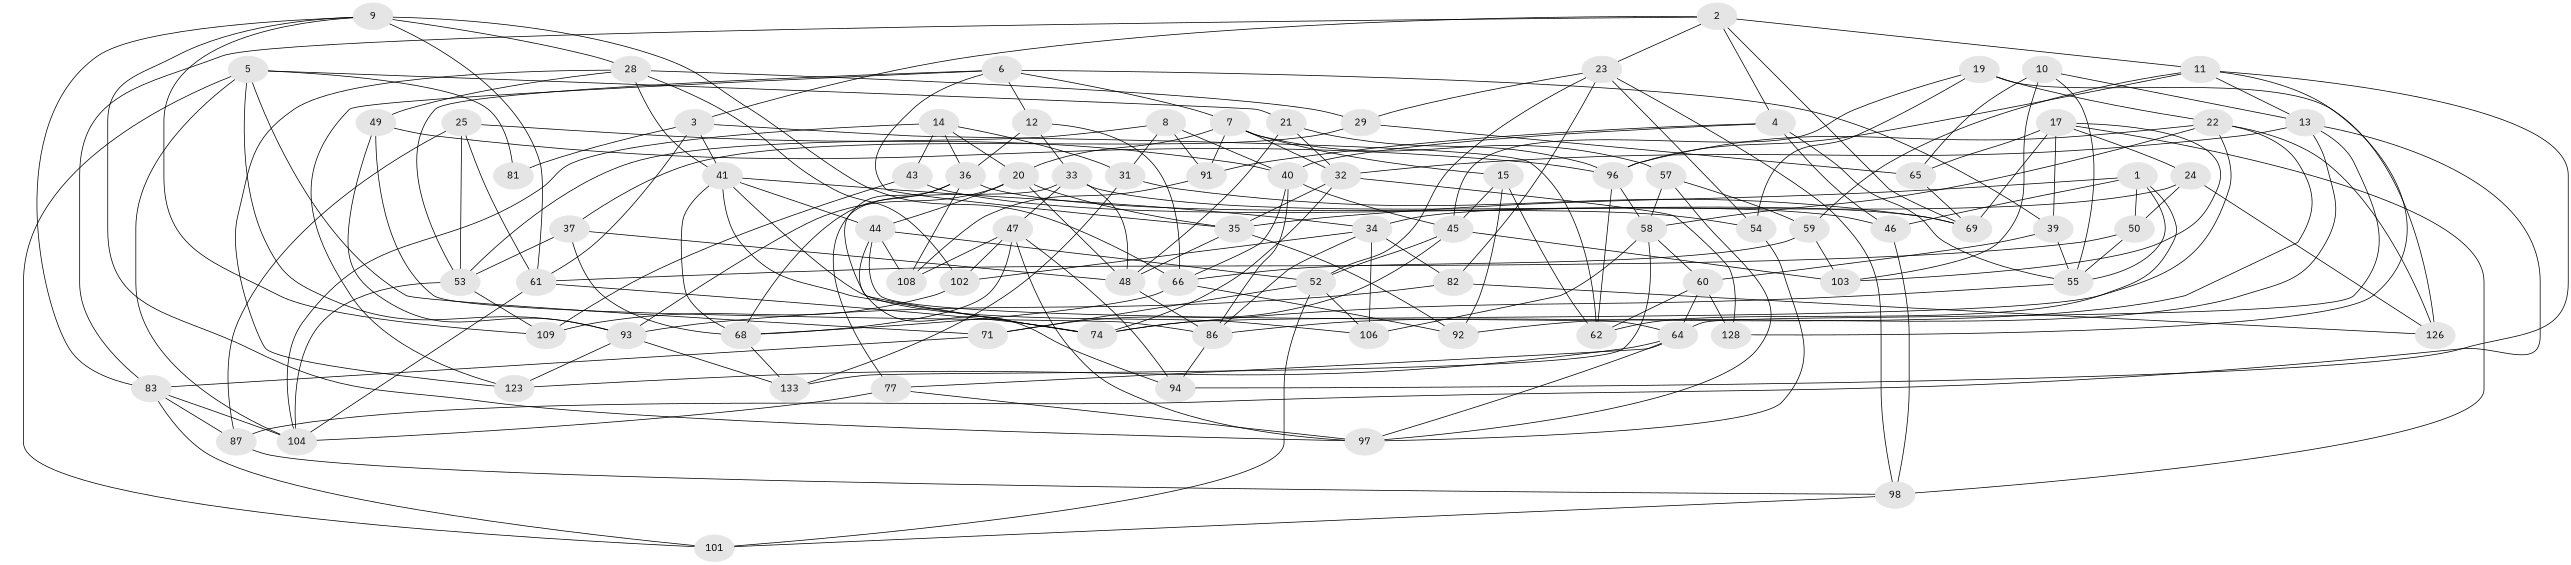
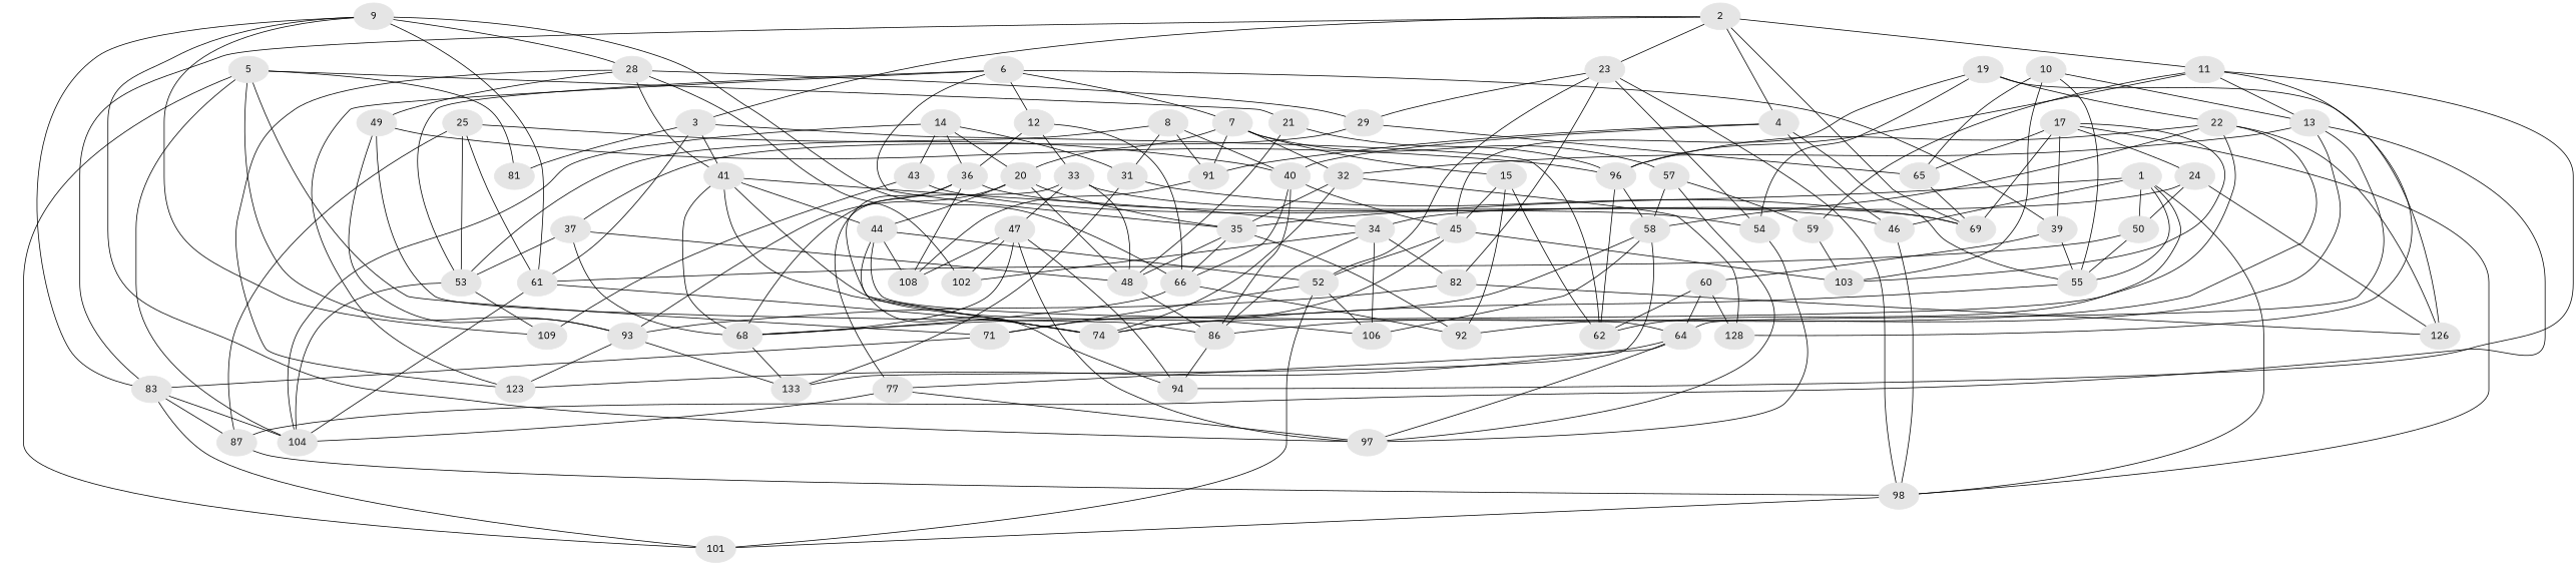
  graph {
    fontname="IBM Plex Sans"
    node [color=gray90 fontname="IBM Plex Sans" style=filled]
    edge [fontname="IBM Plex Sans"]
    1 [super="+79"]
    35 [super="+114"]
    46 [super="+76"]
    50
    55 [super="+132"]
    62 [super="+120"]
    98 [super="+115"]
    92
    48 [super="+70"]
    61 [super="+107"]
    n11 [label=74 super="+89"]
    101
    2 [super="+116"]
    3 [super="+18"]
    4 [super="+16"]
    11 [super="+113"]
    23 [super="+26"]
    69 [super="+75"]
    83 [super="+122"]
    41 [super="+112"]
    81
    40 [super="+125"]
    91
    13 [super="+72"]
    n25 [label=96 super="+99"]
    59
    94
    128
    54
    29
    52 [super="+105"]
    82
    104 [super="+110"]
    87
    34 [super="+42"]
    44 [super="+51"]
    106
    n38 [label=68 super="+121"]
    86 [super="+117"]
    102
    66 [super="+131"]
    45 [super="+80"]
    108
    5 [super="+73"]
    21
    71
    93 [super="+111"]
    32 [super="+63"]
    123
    133
    6 [super="+129"]
    7 [super="+90"]
    12
    39
    53 [super="+84"]
    15
    20 [super="+74"]
    57
    33 [super="+38"]
    36 [super="+118"]
    60 [super="+100"]
    109
    97 [super="+119"]
    58 [super="+96"]
    8
    31
    9 [super="+85"]
    28 [super="+130"]
    49 [super="+124"]
    64 [super="+67"]
    10
    65
    103
    47 [super="+68"]
    77
    14 [super="+27"]
    43 [super="+95"]
    17 [super="+30"]
    24
    126
    22 [super="+127"]
    19
    37
    25
    1 -- 35
    1 -- 46
    1 -- 50
    1 -- 55
    1 -- 62
+   1 -- 98
    35 -- 92
    35 -- 48
    46 -- 98
    50 -- 55
    50 -- 61
    55 -- n11
    98 -- 101
    48 -- 86
    61 -- n11
    61 -- 104
    2 -- 3
    2 -- 4
    2 -- 11
    2 -- 23
    2 -- 69
    2 -- 83
    3 -- 62
    3 -- 61
    3 -- 41
    3 -- 81 [weight=2]
    4 -- 46
    4 -- 55
    4 -- 40
    4 -- 91
    11 -- 13
    11 -- n25
    11 -- 59
    11 -- 94
    11 -- 128
    23 -- 98
    23 -- 54
    23 -- 29
    23 -- 52
    23 -- 82
    83 -- 101
    83 -- 104
    83 -- 87
    41 -- n11
    41 -- 34
    41 -- 44
    41 -- 106
    41 -- n38
    40 -- 86
    40 -- 66
    40 -- 45
    91 -- 108
    13 -- 92
    13 -- 87
    13 -- 32
    13 -- 64
    n25 -- 62
    n25 -- 58
-   59 -- 66
+   35 -- 66
    59 -- 103
    54 -- 97
    29 -- 65
    29 -- 37
    52 -- 101
    52 -- 106
    52 -- 71
    82 -- 93
    82 -- 126
    87 -- 98
    34 -- 82
    34 -- 106
    34 -- 86
    34 -- 102
    44 -- 94
    44 -- 52
    44 -- 108
    44 -- 64
    n38 -- 133
    86 -- 94
-   102 -- 109
    66 -- 92
    66 -- n38
    45 -- 52
    45 -- 71
    45 -- 103
    5 -- 101
    5 -- 81
    5 -- 104
    5 -- 21
    5 -- 71
    5 -- 93
    21 -- 48
    21 -- n25
-   21 -- 32
    71 -- 83
    93 -- 123
    93 -- 133
    32 -- 35
    32 -- n11
    32 -- 128
    6 -- 35
    6 -- 123
    6 -- 7
    6 -- 12
    6 -- 39
    6 -- 53
    7 -- 91
    7 -- 32
    7 -- 15
    7 -- 20
    7 -- 57
    12 -- 66
    12 -- 33
    12 -- 36
    39 -- 55
    39 -- 60
    53 -- 104
    53 -- 109
    15 -- 62
    15 -- 92
    15 -- 45
    20 -- 35
    20 -- 48
    20 -- 44
    20 -- 93
    57 -- 59
    57 -- 97
    57 -- 58
    33 -- 46
    33 -- 48
    33 -- 47
    33 -- 77
    36 -- n11
    36 -- 54
    36 -- n38
    36 -- 108
    60 -- 62 [weight=2]
    60 -- 128
    60 -- 64
    58 -- 106
    58 -- 133
-   58 -- 60
+   58 -- n38
    8 -- 40
    8 -- 91
    8 -- 53
    8 -- 31
    31 -- 69
    31 -- 133
    9 -- 61
    9 -- 83
    9 -- 66
    9 -- 109
    9 -- 97
    9 -- 28
    28 -- 41
    28 -- 29
    28 -- 102
    28 -- 123
    28 -- 49
    49 -- n25
    49 -- 86
    49 -- 93
    64 -- 123
    64 -- 97
    64 -- 77
    10 -- 55
    10 -- 13
    10 -- 65
    10 -- 103
    65 -- 69
    47 -- 94
    47 -- n38
    47 -- 102
    47 -- 108
    47 -- 97
    77 -- 104
    77 -- 97
    14 -- 104
    14 -- 20
    14 -- 36
    14 -- 31
    14 -- 43 [weight=2]
    43 -- 69
    43 -- 109
    17 -- 98
    17 -- 69
    17 -- 39
    17 -- 65
    17 -- 103
    17 -- 24
    24 -- 50
    24 -- 34
    24 -- 126
    22 -- n11
    22 -- n25
    22 -- 86
    22 -- 58
    22 -- 126
    19 -- 54
    19 -- 45
    19 -- 126
    19 -- 22
    37 -- 48
    37 -- n38
    37 -- 53
    25 -- 61
    25 -- 40
    25 -- 87
    25 -- 53
  }
